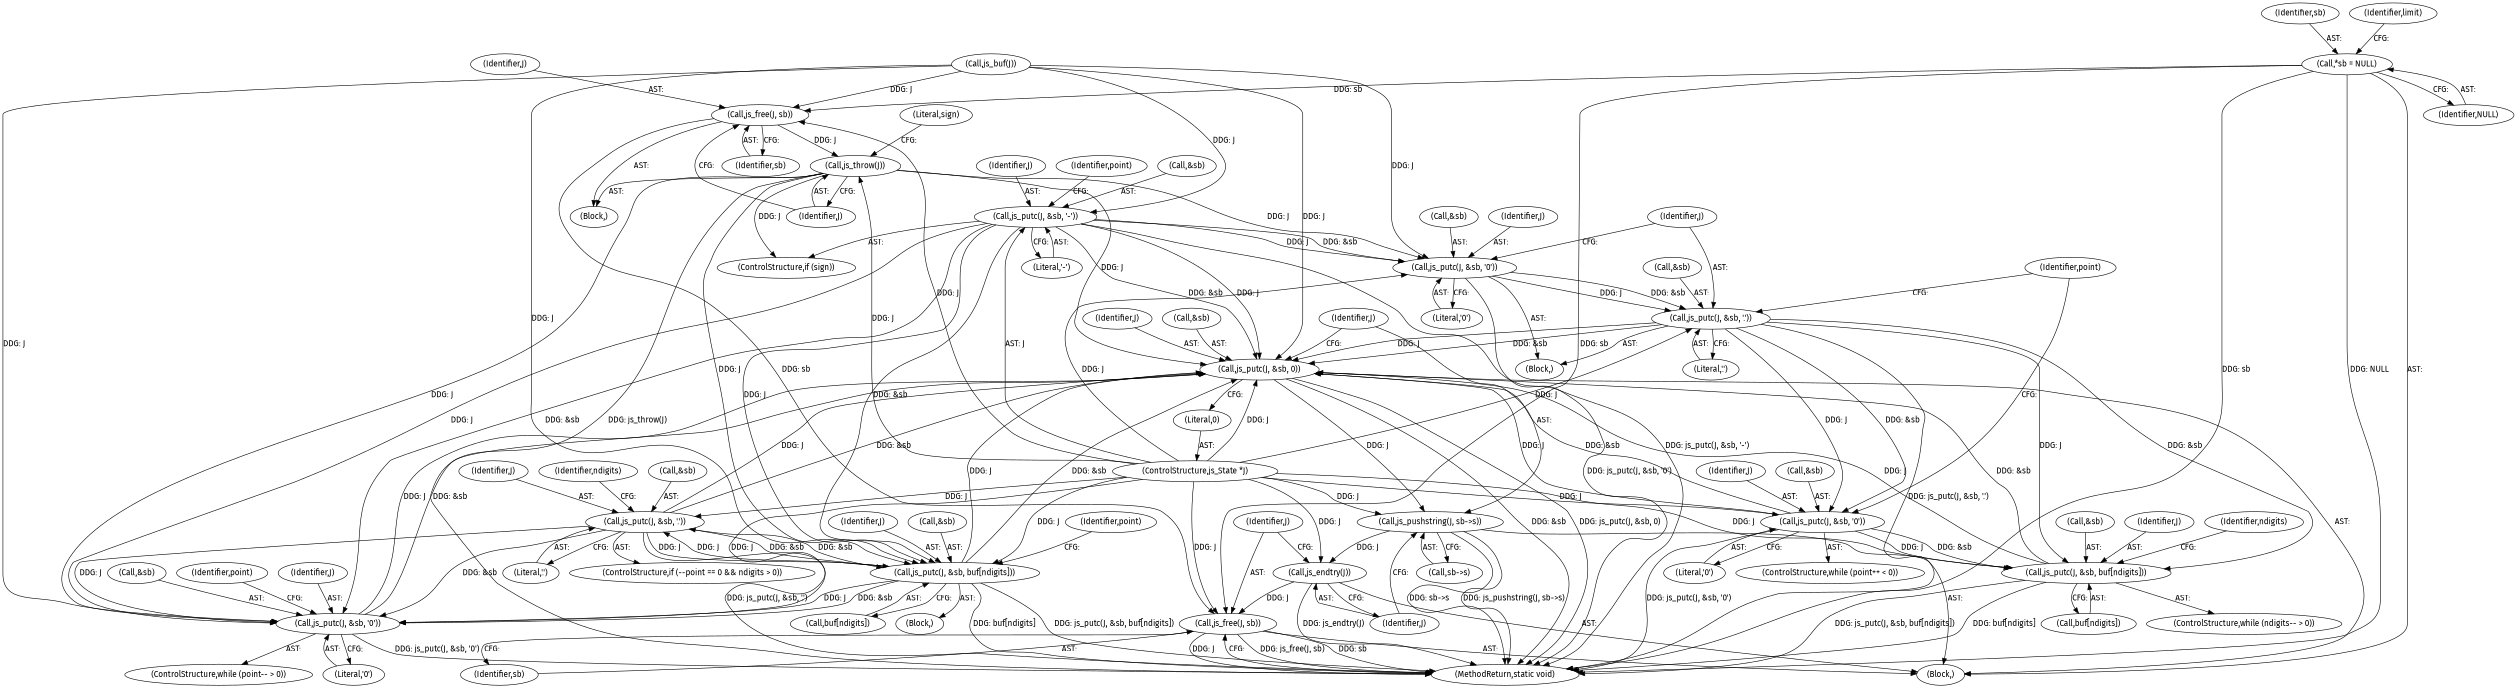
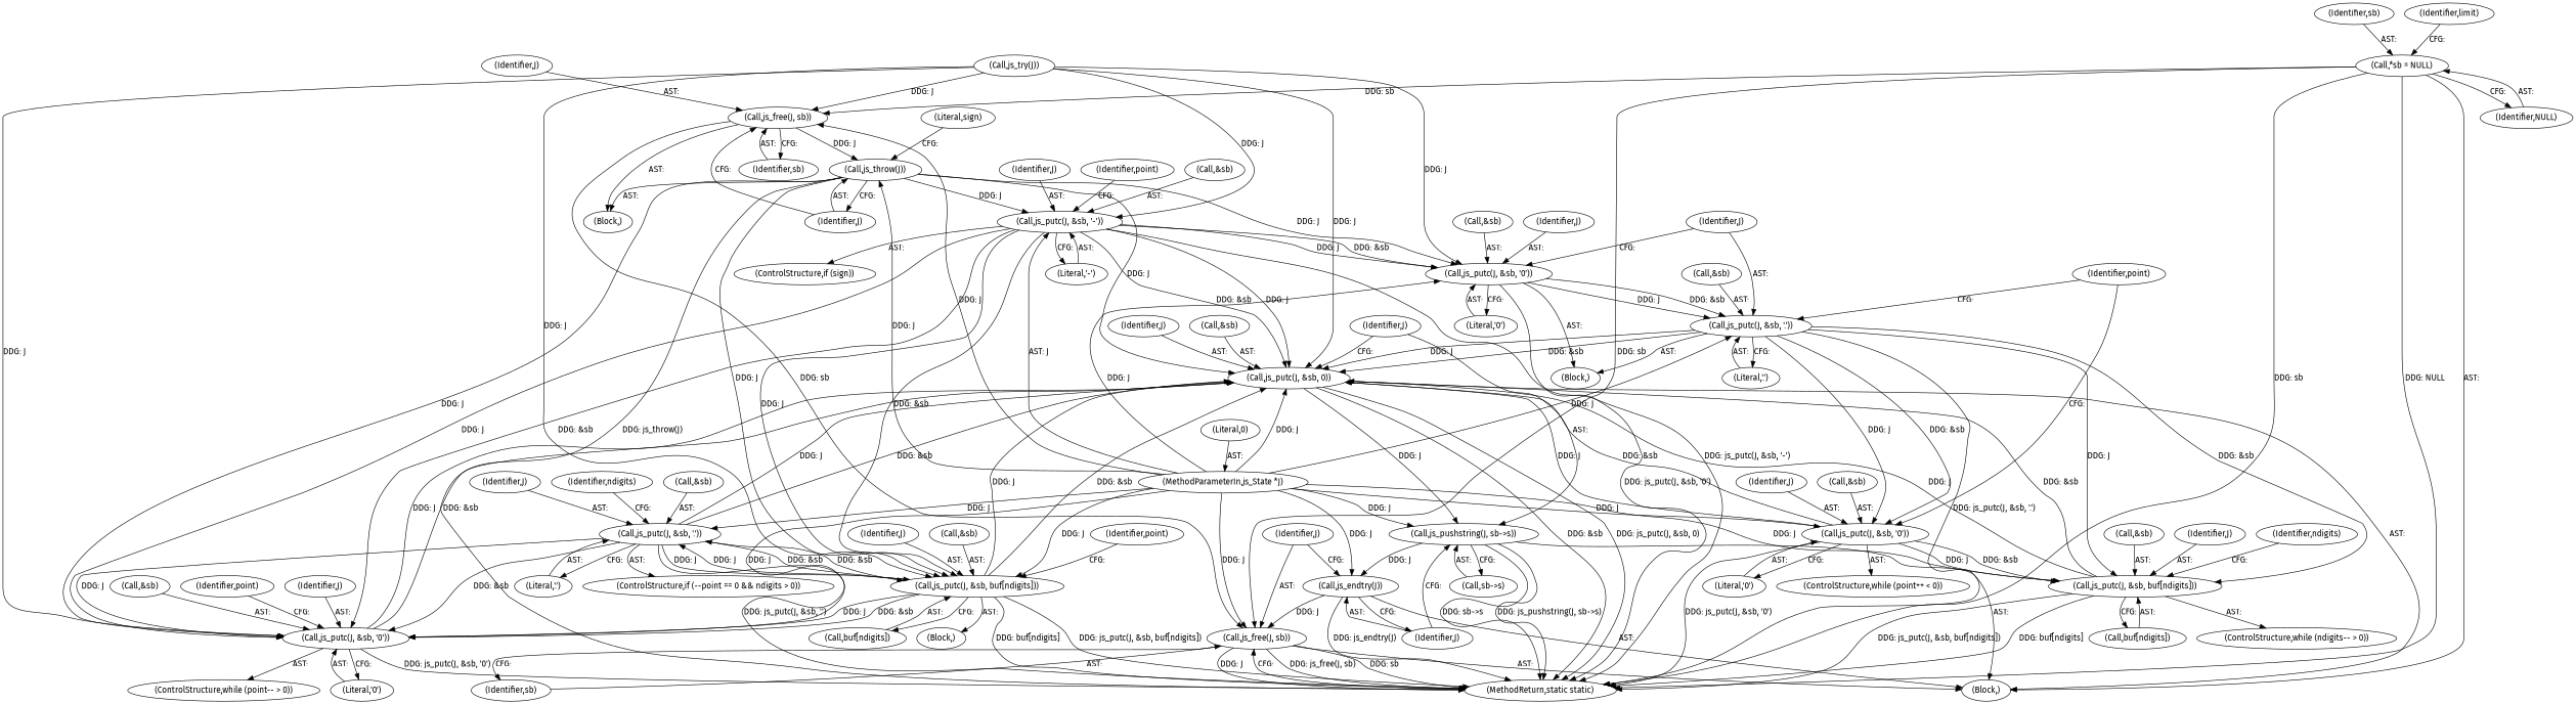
  digraph {
    fontname="Fira Sans"
    node [fontname="Fira Sans"]
    edge [fontname="Fira Sans"]
    n1 [label="(Call,*sb = NULL)"]
    n2 [label="(Call,js_free(J, sb))"]
    n3 [label="(Call,js_free(J, sb))"]
    n4 [label="(Block,)"]
-   n5 [label="(MethodReturn,static void)"]
+   n5 [label="(MethodReturn,static static)"]
    n6 [label="(Identifier,NULL)"]
    n7 [label="(Call,js_throw(J))"]
    n8 [label="(Identifier,sb)"]
    n9 [label="(Block,)"]
    n10 [label="(Identifier,sb)"]
    n11 [label="(Call,js_putc(J, &sb, '-'))"]
    n12 [label="(Call,js_putc(J, &sb, '0'))"]
    n13 [label="(Call,js_putc(J, &sb, 0))"]
    n14 [label="(Call,js_putc(J, &sb, buf[ndigits]))"]
    n15 [label="(Call,js_putc(J, &sb, '0'))"]
    n16 [label="(Identifier,J)"]
    n17 [label="(Literal,'-')"]
    n18 [label="(ControlStructure,if (sign))"]
    n19 [label="(Call,js_putc(J, &sb, '.'))"]
    n20 [label="(Block,)"]
    n21 [label="(Literal,'0')"]
    n22 [label="(Call,js_pushstring(J, sb->s))"]
    n23 [label="(Literal,0)"]
    n24 [label="(Call,js_putc(J, &sb, '.'))"]
    n25 [label="(Call,buf[ndigits])"]
    n26 [label="(Block,)"]
    n27 [label="(ControlStructure,while (point-- > 0))"]
    n28 [label="(Literal,'0')"]
    n29 [label="(Call,js_putc(J, &sb, '0'))"]
    n30 [label="(Call,js_putc(J, &sb, buf[ndigits]))"]
    n31 [label="(Literal,'.')"]
    n32 [label="(ControlStructure,while (point++ < 0))"]
    n33 [label="(Literal,'0')"]
    n34 [label="(ControlStructure,while (ndigits-- > 0))"]
    n35 [label="(Call,buf[ndigits])"]
    n36 [label="(Call,js_endtry(J))"]
    n37 [label="(Call,sb->s)"]
-   n38 [label="(ControlStructure,js_State *J)"]
+   n38 [label="(MethodParameterIn,js_State *J)"]
    n39 [label="(Identifier,J)"]
    n40 [label="(Literal,'.')"]
    n41 [label="(ControlStructure,if (--point == 0 && ndigits > 0))"]
    n42 [label="(Identifier,J)"]
    n43 [label="(Identifier,point)"]
    n44 [label="(Identifier,sb)"]
    n45 [label="(Identifier,J)"]
    n46 [label="(Call,&sb)"]
    n47 [label="(Call,&sb)"]
    n48 [label="(Identifier,J)"]
    n49 [label="(Identifier,J)"]
    n50 [label="(Identifier,J)"]
    n51 [label="(Identifier,ndigits)"]
-   n52 [label="(Call,js_buf(J))"]
+   n52 [label="(Call,js_try(J))"]
    n53 [label="(Identifier,J)"]
    n54 [label="(Call,&sb)"]
    n55 [label="(Identifier,J)"]
    n56 [label="(Call,&sb)"]
    n57 [label="(Identifier,limit)"]
    n58 [label="(Identifier,J)"]
    n59 [label="(Identifier,J)"]
    n60 [label="(Literal,sign)"]
    n61 [label="(Identifier,ndigits)"]
    n62 [label="(Identifier,point)"]
    n63 [label="(Identifier,point)"]
    n64 [label="(Call,&sb)"]
    n65 [label="(Identifier,J)"]
    n66 [label="(Call,&sb)"]
    n67 [label="(Call,&sb)"]
    n68 [label="(Identifier,J)"]
    n69 [label="(Identifier,point)"]
    n70 [label="(Identifier,J)"]
    n71 [label="(Call,&sb)"]
    n72 [label="(Call,&sb)"]
    n1 -> n2 [label="DDG: sb"]
    n1 -> n3 [label="DDG: sb"]
    n1 -> n4 [label="AST: "]
    n1 -> n5 [label="DDG: sb"]
    n1 -> n5 [label="DDG: NULL"]
    n1 -> n6 [label="CFG: "]
    n2 -> n3 [label="DDG: sb"]
    n2 -> n7 [label="DDG: J"]
    n2 -> n8 [label="CFG: "]
    n2 -> n9 [label="AST: "]
    n3 -> n4 [label="AST: "]
    n3 -> n5 [label="DDG: js_free(J, sb)"]
    n3 -> n5 [label="DDG: sb"]
    n3 -> n5 [label="DDG: J"]
    n3 -> n10 [label="CFG: "]
    n5 -> n3 [label="CFG: "]
    n6 -> n1 [label="AST: "]
    n7 -> n5 [label="DDG: js_throw(J)"]
    n7 -> n9 [label="AST: "]
-   n7 -> n18 [label="DDG: J"]
+   n7 -> n11 [label="DDG: J"]
    n7 -> n12 [label="DDG: J"]
    n7 -> n13 [label="DDG: J"]
    n7 -> n14 [label="DDG: J"]
    n7 -> n15 [label="DDG: J"]
    n7 -> n16 [label="CFG: "]
    n8 -> n2 [label="AST: "]
    n10 -> n3 [label="AST: "]
    n11 -> n5 [label="DDG: js_putc(J, &sb, '-')"]
    n11 -> n12 [label="DDG: J"]
    n11 -> n12 [label="DDG: &sb"]
    n11 -> n13 [label="DDG: J"]
    n11 -> n13 [label="DDG: &sb"]
    n11 -> n14 [label="DDG: J"]
    n11 -> n14 [label="DDG: &sb"]
    n11 -> n15 [label="DDG: J"]
    n11 -> n15 [label="DDG: &sb"]
    n11 -> n17 [label="CFG: "]
    n11 -> n18 [label="AST: "]
    n12 -> n5 [label="DDG: js_putc(J, &sb, '0')"]
    n12 -> n19 [label="DDG: J"]
    n12 -> n19 [label="DDG: &sb"]
    n12 -> n20 [label="AST: "]
    n12 -> n21 [label="CFG: "]
    n13 -> n4 [label="AST: "]
    n13 -> n5 [label="DDG: &sb"]
    n13 -> n5 [label="DDG: js_putc(J, &sb, 0)"]
    n13 -> n22 [label="DDG: J"]
-   n13 -> n23 [label="CFG: "]
    n14 -> n5 [label="DDG: buf[ndigits]"]
    n14 -> n5 [label="DDG: js_putc(J, &sb, buf[ndigits])"]
    n14 -> n13 [label="DDG: J"]
    n14 -> n13 [label="DDG: &sb"]
    n14 -> n15 [label="DDG: J"]
    n14 -> n15 [label="DDG: &sb"]
    n14 -> n24 [label="DDG: J"]
    n14 -> n24 [label="DDG: &sb"]
    n14 -> n25 [label="CFG: "]
    n14 -> n26 [label="AST: "]
    n15 -> n5 [label="DDG: js_putc(J, &sb, '0')"]
    n15 -> n13 [label="DDG: J"]
    n15 -> n13 [label="DDG: &sb"]
    n15 -> n27 [label="AST: "]
    n15 -> n28 [label="CFG: "]
    n16 -> n2 [label="CFG: "]
    n16 -> n7 [label="AST: "]
    n17 -> n11 [label="AST: "]
    n19 -> n5 [label="DDG: js_putc(J, &sb, '.')"]
    n19 -> n13 [label="DDG: J"]
    n19 -> n13 [label="DDG: &sb"]
    n19 -> n20 [label="AST: "]
    n19 -> n29 [label="DDG: J"]
    n19 -> n29 [label="DDG: &sb"]
    n19 -> n30 [label="DDG: J"]
    n19 -> n30 [label="DDG: &sb"]
    n19 -> n31 [label="CFG: "]
    n21 -> n12 [label="AST: "]
    n22 -> n4 [label="AST: "]
    n22 -> n5 [label="DDG: sb->s"]
    n22 -> n5 [label="DDG: js_pushstring(J, sb->s)"]
    n22 -> n36 [label="DDG: J"]
    n22 -> n37 [label="CFG: "]
    n23 -> n38 [label="AST: "]
    n24 -> n5 [label="DDG: js_putc(J, &sb, '.')"]
    n24 -> n13 [label="DDG: J"]
    n24 -> n13 [label="DDG: &sb"]
    n24 -> n14 [label="DDG: J"]
    n24 -> n14 [label="DDG: &sb"]
    n24 -> n15 [label="DDG: J"]
    n24 -> n15 [label="DDG: &sb"]
    n24 -> n40 [label="CFG: "]
    n24 -> n41 [label="AST: "]
    n25 -> n14 [label="AST: "]
    n28 -> n15 [label="AST: "]
    n29 -> n5 [label="DDG: js_putc(J, &sb, '0')"]
    n29 -> n13 [label="DDG: J"]
    n29 -> n13 [label="DDG: &sb"]
    n29 -> n30 [label="DDG: J"]
    n29 -> n30 [label="DDG: &sb"]
    n29 -> n32 [label="AST: "]
    n29 -> n33 [label="CFG: "]
    n30 -> n5 [label="DDG: js_putc(J, &sb, buf[ndigits])"]
    n30 -> n5 [label="DDG: buf[ndigits]"]
    n30 -> n13 [label="DDG: J"]
    n30 -> n13 [label="DDG: &sb"]
    n30 -> n34 [label="AST: "]
    n30 -> n35 [label="CFG: "]
    n31 -> n19 [label="AST: "]
    n33 -> n29 [label="AST: "]
    n35 -> n30 [label="AST: "]
    n36 -> n3 [label="DDG: J"]
    n36 -> n4 [label="AST: "]
    n36 -> n5 [label="DDG: js_endtry(J)"]
    n36 -> n39 [label="CFG: "]
    n37 -> n22 [label="AST: "]
    n38 -> n2 [label="DDG: J"]
    n38 -> n3 [label="DDG: J"]
    n38 -> n7 [label="DDG: J"]
    n38 -> n11 [label="AST: J"]
    n38 -> n12 [label="DDG: J"]
    n38 -> n13 [label="DDG: J"]
    n38 -> n14 [label="DDG: J"]
    n38 -> n15 [label="DDG: J"]
    n38 -> n19 [label="DDG: J"]
    n38 -> n22 [label="DDG: J"]
    n38 -> n24 [label="DDG: J"]
    n38 -> n29 [label="DDG: J"]
    n38 -> n30 [label="DDG: J"]
    n38 -> n36 [label="DDG: J"]
    n39 -> n22 [label="CFG: "]
    n39 -> n36 [label="AST: "]
    n40 -> n24 [label="AST: "]
    n42 -> n24 [label="AST: "]
    n43 -> n19 [label="CFG: "]
    n43 -> n29 [label="CFG: "]
    n44 -> n1 [label="AST: "]
    n45 -> n29 [label="AST: "]
    n46 -> n12 [label="AST: "]
    n47 -> n19 [label="AST: "]
    n48 -> n2 [label="AST: "]
    n49 -> n13 [label="CFG: "]
    n49 -> n22 [label="AST: "]
    n50 -> n12 [label="AST: "]
    n51 -> n24 [label="CFG: "]
    n52 -> n2 [label="DDG: J"]
    n52 -> n11 [label="DDG: J"]
    n52 -> n12 [label="DDG: J"]
    n52 -> n13 [label="DDG: J"]
    n52 -> n14 [label="DDG: J"]
    n52 -> n15 [label="DDG: J"]
    n53 -> n11 [label="AST: "]
    n54 -> n30 [label="AST: "]
    n55 -> n30 [label="AST: "]
    n56 -> n15 [label="AST: "]
    n57 -> n1 [label="CFG: "]
    n58 -> n3 [label="AST: "]
    n58 -> n36 [label="CFG: "]
    n59 -> n13 [label="AST: "]
    n60 -> n7 [label="CFG: "]
    n61 -> n30 [label="CFG: "]
    n62 -> n14 [label="CFG: "]
    n63 -> n11 [label="CFG: "]
    n64 -> n13 [label="AST: "]
    n65 -> n14 [label="AST: "]
    n66 -> n24 [label="AST: "]
    n67 -> n14 [label="AST: "]
    n68 -> n12 [label="CFG: "]
    n68 -> n19 [label="AST: "]
    n69 -> n15 [label="CFG: "]
    n70 -> n15 [label="AST: "]
    n71 -> n11 [label="AST: "]
    n72 -> n29 [label="AST: "]
  }
